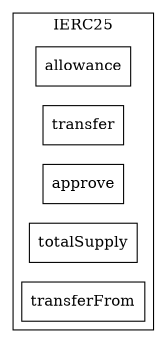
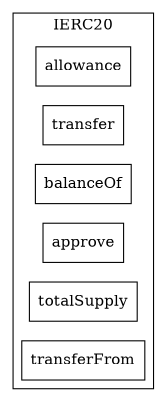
  strict digraph {
    rankdir=LR
    node [shape=box]
    n1 [label=allowance]
    n2 [label=transfer]
+   n3 [label=balanceOf]
    n4 [label=approve]
    n5 [label=totalSupply]
    n6 [label=transferFrom]
    subgraph cluster_1 {
-     label=IERC25
+     label=IERC20
      n1
      n2
+     n3
      n4
      n5
      n6
    }
    subgraph cluster_2 {
      label="[Solidity]"
    }
  }
